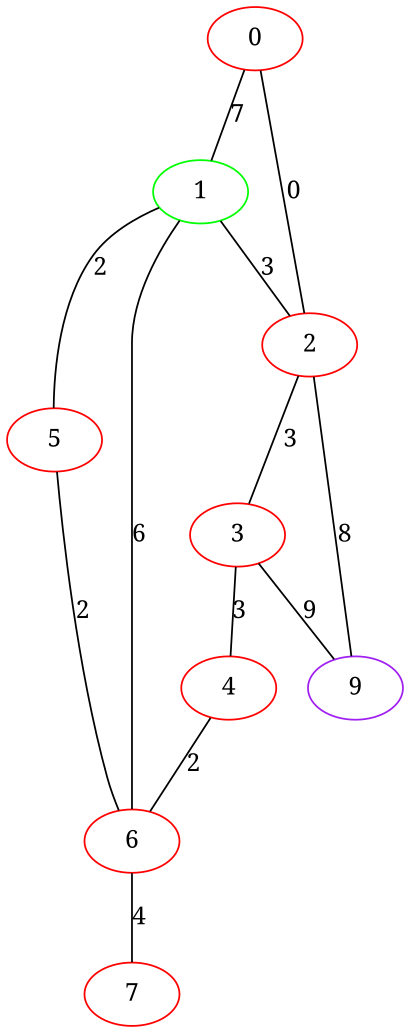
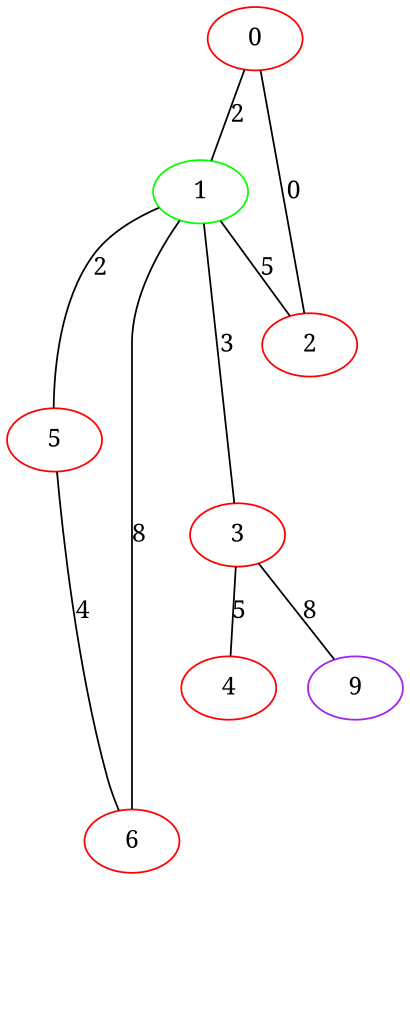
  graph {
    fontname="Noto Serif"
    node [color=red fontname="Noto Serif" weight=1]
    edge [fontname="Noto Serif"]
    1 [color=green weight=2]
    0
    2
    5
    6
    3
    9 [color=purple weight=4]
-   7
    4
-   1 -- 2 [label=3]
+   1 -- 2 [label=5]
    1 -- 5 [label=2]
-   1 -- 6 [label=6]
-   0 -- 1 [label=7]
+   1 -- 6 [label=8]
+   0 -- 1 [label=2]
    0 -- 2 [label=0]
-   2 -- 3 [label=3]
-   2 -- 9 [label=8]
-   5 -- 6 [label=2]
-   6 -- 7 [label=4]
-   3 -- 9 [label=9]
-   3 -- 4 [label=3]
-   4 -- 6 [label=2]
+   1 -- 3 [label=3]
+   5 -- 6 [label=4]
+   3 -- 9 [label=8]
+   3 -- 4 [label=5]
  }
